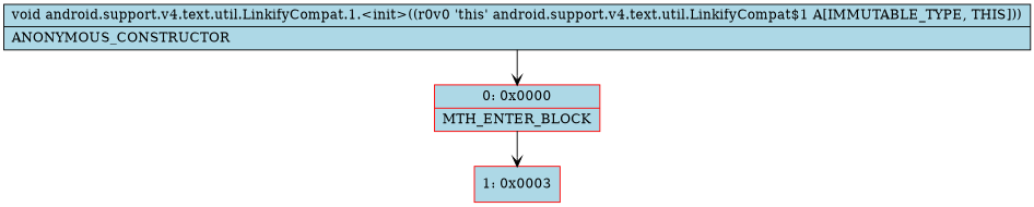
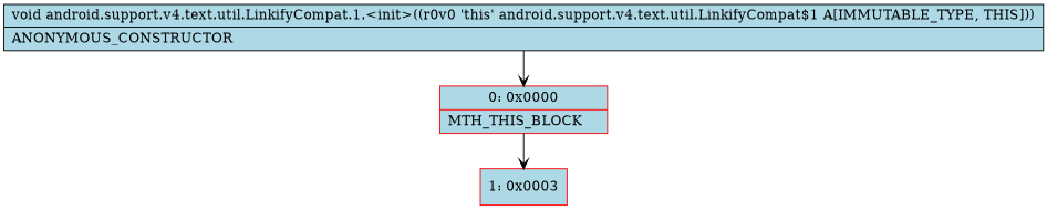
  digraph {
    node [color=red shape=record style=filled fillcolor=lightblue]
    edge [arrowhead=vee]
-   n1 [label="{0\:\ 0x0000|MTH_ENTER_BLOCK\l}"]
+   n1 [label="{0\:\ 0x0000|MTH_THIS_BLOCK\l}"]
    n2 [label="{1\:\ 0x0003}"]
    n3 [label="{void android.support.v4.text.util.LinkifyCompat.1.\<init\>((r0v0 'this' android.support.v4.text.util.LinkifyCompat$1 A[IMMUTABLE_TYPE, THIS]))  | ANONYMOUS_CONSTRUCTOR\l}" color=""]
    subgraph cluster_1 {
      label="R(0)"
    }
    n1 -> n2
    n3 -> n1
  }
